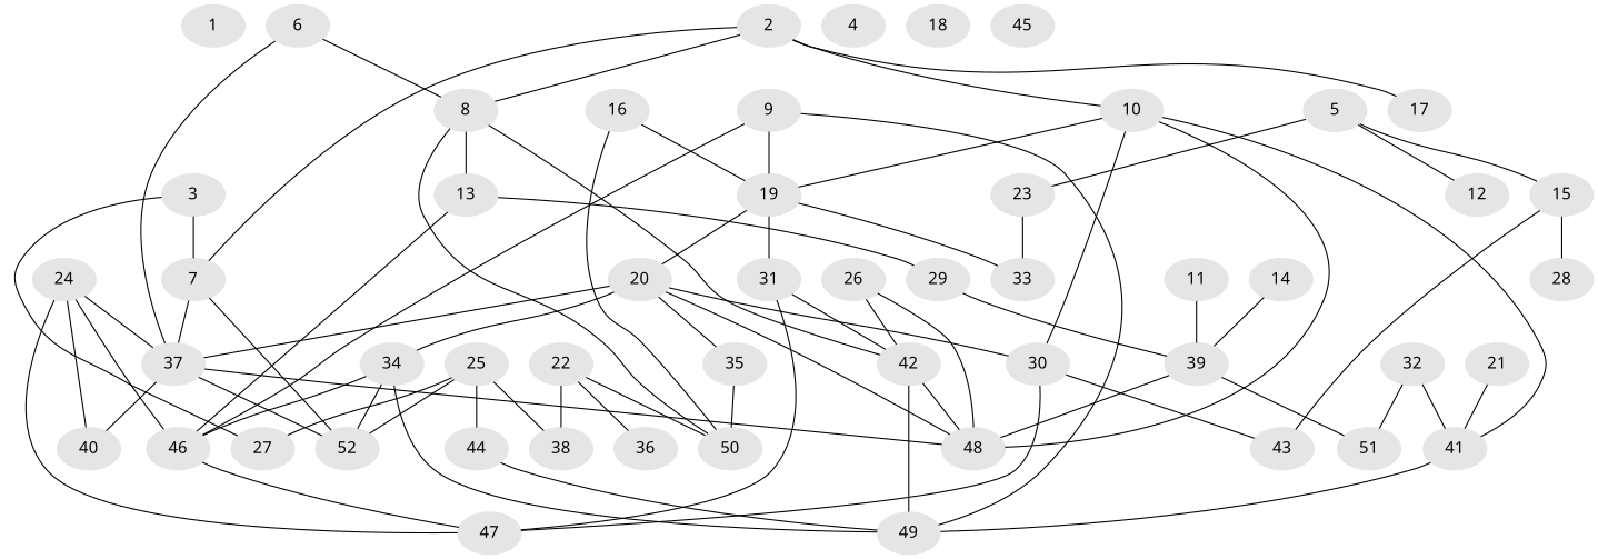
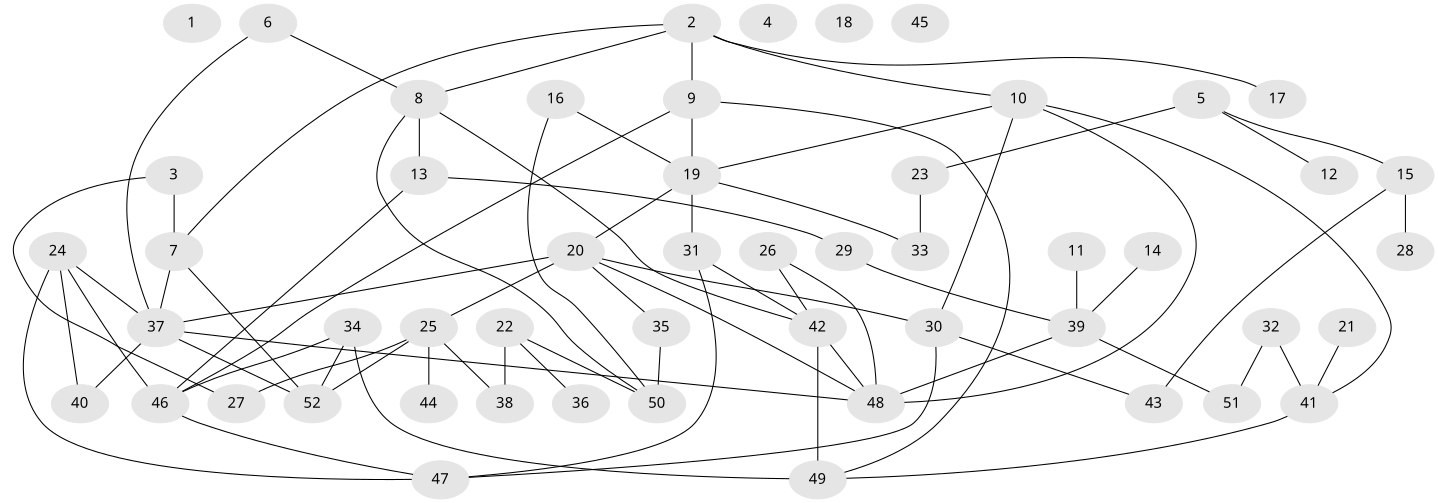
  graph {
    fontname="Noto Sans"
    node [color=gray90 fontname="Noto Sans" style=filled]
    edge [fontname="Noto Sans"]
    1
    2
    7
    8
    9
    10
    17
    37
    52
    13
    42
    50
    19
    46
    49
    30
    41
    48
    3
    27
    4
    5
    12
    15
    23
    28
    43
    33
    6
    40
    29
    20
    31
    47
    11
    39
    51
    14
    16
    18
    34
    35
    21
    22
    36
    38
    24
    25
    44
    26
    32
    45
    2 -- 7
    2 -- 8
+   2 -- 9
    2 -- 10
    2 -- 17
    7 -- 37
    7 -- 52
    8 -- 13
    8 -- 42
    8 -- 50
    9 -- 19
    9 -- 46
    9 -- 49
    10 -- 19
    10 -- 30
    10 -- 41
    10 -- 48
    37 -- 52
    37 -- 48
    37 -- 40
    13 -- 46
    13 -- 29
    42 -- 49
    42 -- 48
    19 -- 33
    19 -- 20
    19 -- 31
    46 -- 47
    30 -- 43
    30 -- 47
    41 -- 49
    3 -- 7
    3 -- 27
    5 -- 12
    5 -- 15
    5 -- 23
    15 -- 28
    15 -- 43
    23 -- 33
    6 -- 8
    6 -- 37
    29 -- 39
    20 -- 37
    20 -- 30
    20 -- 48
-   20 -- 34
+   20 -- 25
    20 -- 35
    31 -- 42
    31 -- 47
    11 -- 39
    39 -- 48
    39 -- 51
    14 -- 39
    16 -- 50
    16 -- 19
    34 -- 52
    34 -- 46
    34 -- 49
    35 -- 50
    21 -- 41
    22 -- 50
    22 -- 36
    22 -- 38
    24 -- 37
    24 -- 46
    24 -- 40
    24 -- 47
    25 -- 52
    25 -- 27
    25 -- 38
    25 -- 44
-   44 -- 49
    26 -- 42
    26 -- 48
    32 -- 41
    32 -- 51
  }
